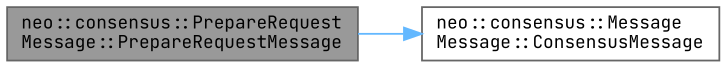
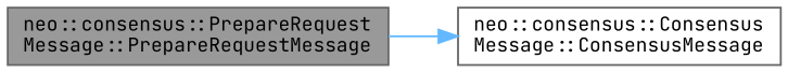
  digraph {
    rankdir=LR
    fontname="JetBrains Mono"
    node [fontname="JetBrains Mono" fontsize=10 shape=box style=filled]
    n1 [color=gray40 fillcolor=grey60 fontcolor=black height=0.2 label="neo::consensus::PrepareRequest\lMessage::PrepareRequestMessage" width=0.4]
-   n2 [color=grey40 fillcolor=white height=0.2 label="neo::consensus::Message\lMessage::ConsensusMessage" width=0.4]
+   n2 [color=grey40 fillcolor=white height=0.2 label="neo::consensus::Consensus\lMessage::ConsensusMessage" width=0.4]
    n1 -> n2 [color=steelblue1 fontname="JetBrains Mono" fontsize=10 labelfontname=Helvetica labelfontsize=10 style=solid]
  }
